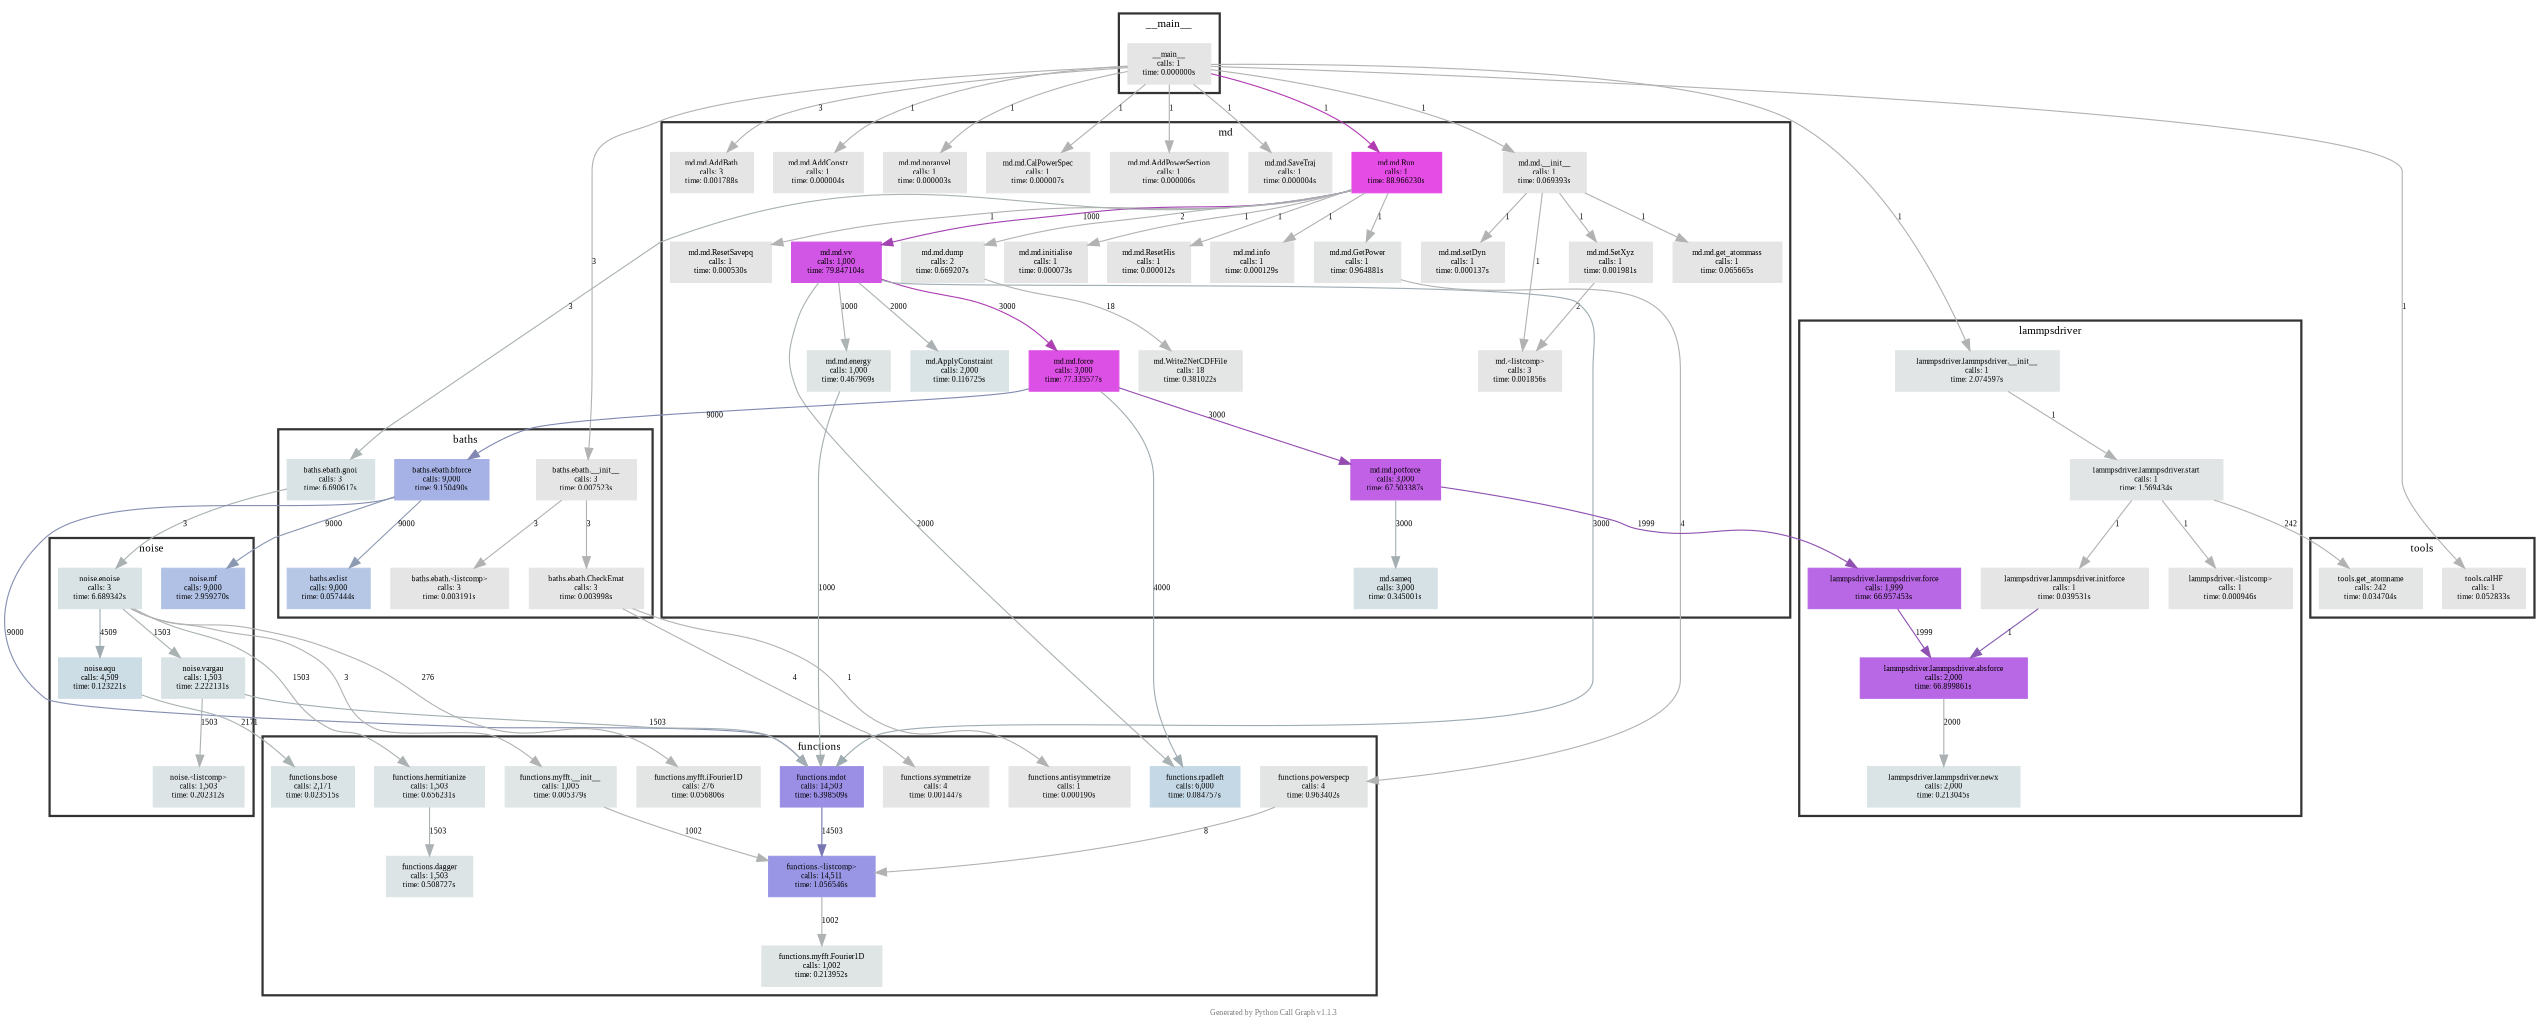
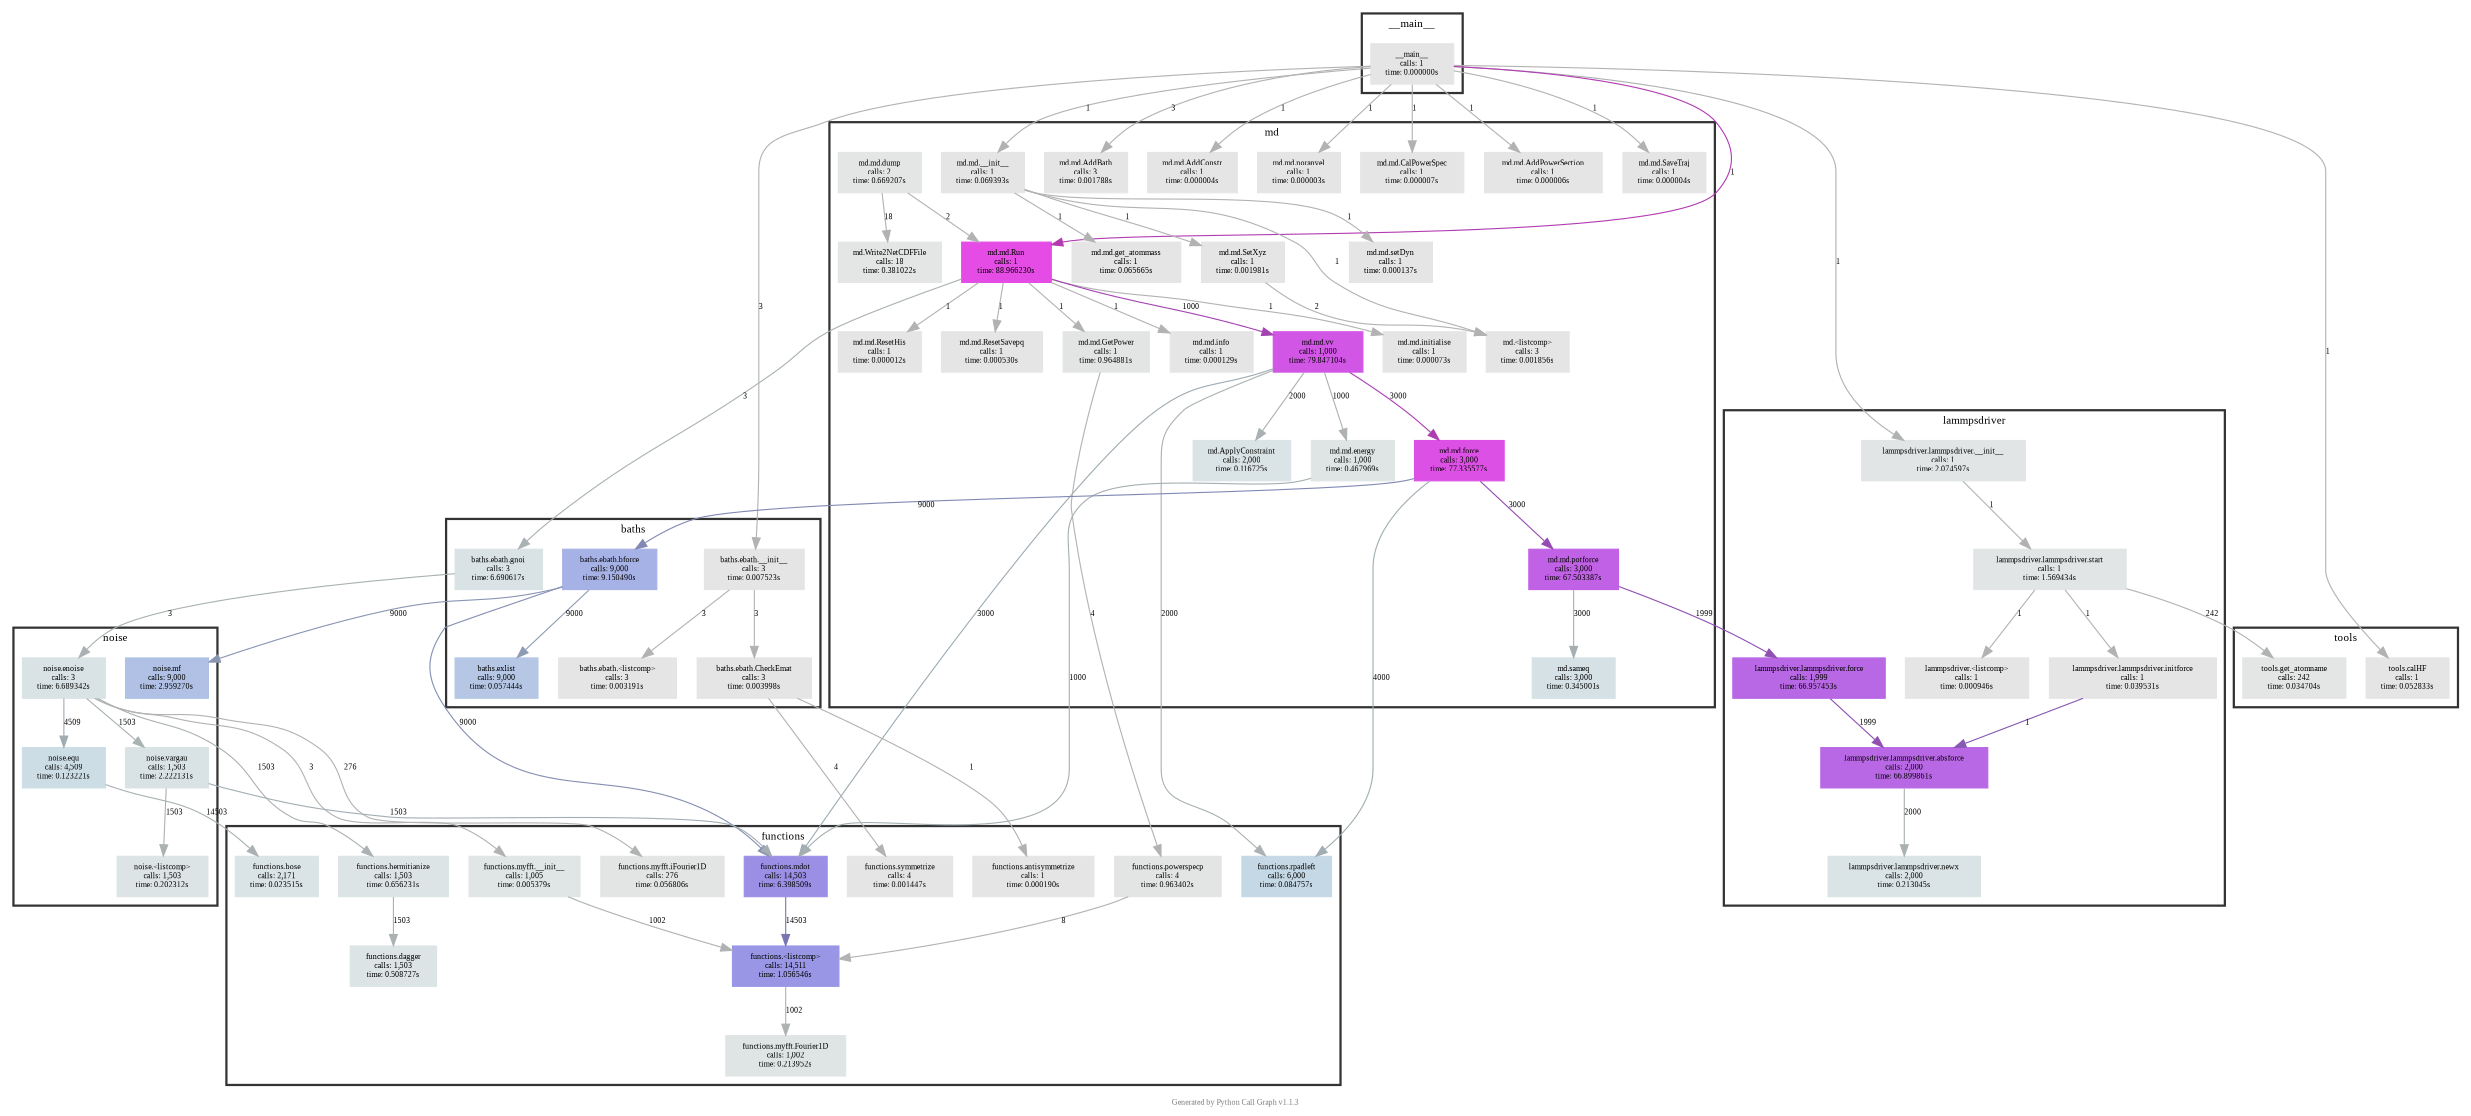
  digraph {
    fontcolor="#0000007f"
    fontname="Liberation Serif"
    fontsize=7
    label="Generated by Python Call Graph v1.1.3"
    node [color="#e5e5e5ff" fontcolor="#000000ff" fontname="Liberation Serif" fontsize=7 shape=rect style=filled]
    edge [color="#b2b2b2ff" fontcolor="#000000ff" fontname="Liberation Serif" fontsize=7]
    n1 [height=0.5 label="__main__\ncalls: 1\ntime: 0.000000s" width=1.0347]
    n2 [color="#e1e5e5ff" height=0.5 label="lammpsdriver.lammpsdriver.__init__\ncalls: 1\ntime: 2.074597s" width=2.0278]
    n3 [color="#e2e5e5ff" height=0.5 label="lammpsdriver.lammpsdriver.start\ncalls: 1\ntime: 1.569434s" width=1.8889]
    n4 [height=0.5 label="lammpsdriver.<listcomp>\ncalls: 1\ntime: 0.000946s" width=1.5278]
    n5 [height=0.5 label="lammpsdriver.lammpsdriver.initforce\ncalls: 1\ntime: 0.039531s" width=2.0625]
    n6 [color="#b867e5ff" height=0.5 label="lammpsdriver.lammpsdriver.absforce\ncalls: 2,000\ntime: 66.899861s" width=2.0625]
    n7 [color="#dae3e5ff" height=0.5 label="lammpsdriver.lammpsdriver.newx\ncalls: 2,000\ntime: 0.213045s" width=1.8958]
    n8 [color="#b867e5ff" height=0.5 label="lammpsdriver.lammpsdriver.force\ncalls: 1,999\ntime: 66.957453s" width=1.8958]
    n9 [color="#e4e5e5ff" height=0.5 label="tools.get_atomname\ncalls: 242\ntime: 0.034704s" width=1.2778]
    n10 [height=0.5 label="tools.calHF\ncalls: 1\ntime: 0.052833s" width=1.0347]
    n11 [height=0.5 label="md.md.__init__\ncalls: 1\ntime: 0.069393s" width=1.0347]
    n12 [height=0.5 label="md.md.SetXyz\ncalls: 1\ntime: 0.001981s" width=1.0347]
    n13 [height=0.5 label="md.md.setDyn\ncalls: 1\ntime: 0.000137s" width=1.0347]
    n14 [height=0.5 label="md.md.get_atommass\ncalls: 1\ntime: 0.065665s" width=1.3403]
    n15 [height=0.5 label="md.<listcomp>\ncalls: 3\ntime: 0.001856s" width=1.0347]
    n16 [height=0.5 label="md.md.AddBath\ncalls: 3\ntime: 0.001788s" width=1.0347]
    n17 [height=0.5 label="md.md.AddConstr\ncalls: 1\ntime: 0.000004s" width=1.1111]
    n18 [height=0.5 label="md.md.noranvel\ncalls: 1\ntime: 0.000003s" width=1.0347]
    n19 [height=0.5 label="md.md.CalPowerSpec\ncalls: 1\ntime: 0.000007s" width=1.2847]
    n20 [height=0.5 label="md.md.AddPowerSection\ncalls: 1\ntime: 0.000006s" width=1.4514]
    n21 [height=0.5 label="md.md.SaveTraj\ncalls: 1\ntime: 0.000004s" width=1.0347]
    n22 [color="#e54ce5ff" height=0.5 label="md.md.Run\ncalls: 1\ntime: 88.966230s" width=1.1111]
    n23 [height=0.5 label="md.md.initialise\ncalls: 1\ntime: 0.000073s" width=1.0347]
    n24 [height=0.5 label="md.md.ResetHis\ncalls: 1\ntime: 0.000012s" width=1.0347]
    n25 [height=0.5 label="md.md.info\ncalls: 1\ntime: 0.000129s" width=1.0347]
    n26 [height=0.5 label="md.md.ResetSavepq\ncalls: 1\ntime: 0.000530s" width=1.25]
    n27 [color="#d256e5ff" height=0.5 label="md.md.vv\ncalls: 1,000\ntime: 79.847104s" width=1.1111]
    n28 [color="#e4e5e5ff" height=0.5 label="md.md.dump\ncalls: 2\ntime: 0.669207s" width=1.0347]
    n29 [color="#e3e5e5ff" height=0.5 label="md.md.GetPower\ncalls: 1\ntime: 0.964881s" width=1.0625]
    n30 [color="#dfe5e5ff" height=0.5 label="md.md.energy\ncalls: 1,000\ntime: 0.467969s" width=1.0347]
    n31 [color="#dd50e5ff" height=0.5 label="md.md.force\ncalls: 3,000\ntime: 77.335577s" width=1.1111]
    n32 [color="#dae3e5ff" height=0.5 label="md.ApplyConstraint\ncalls: 2,000\ntime: 0.116725s" width=1.2014]
    n33 [color="#e4e5e5ff" height=0.5 label="md.Write2NetCDFFile\ncalls: 18\ntime: 0.381022s" width=1.2778]
    n34 [color="#c161e5ff" height=0.5 label="md.md.potforce\ncalls: 3,000\ntime: 67.503387s" width=1.1111]
    n35 [color="#d5e1e5ff" height=0.5 label="md.sameq\ncalls: 3,000\ntime: 0.345001s" width=1.0347]
    n36 [height=0.5 label="baths.ebath.__init__\ncalls: 3\ntime: 0.007523s" width=1.2292]
    n37 [height=0.5 label="baths.ebath.<listcomp>\ncalls: 3\ntime: 0.003191s" width=1.4514]
    n38 [height=0.5 label="baths.ebath.CheckEmat\ncalls: 3\ntime: 0.003998s" width=1.4167]
    n39 [color="#d9e3e5ff" height=0.5 label="baths.ebath.gnoi\ncalls: 3\ntime: 6.690617s" width=1.0833]
    n40 [color="#a6b1e5ff" height=0.5 label="baths.ebath.bforce\ncalls: 9,000\ntime: 9.150490s" width=1.1736]
    n41 [color="#b5c7e5ff" height=0.5 label="baths.exlist\ncalls: 9,000\ntime: 0.057444s" width=1.0347]
    n42 [height=0.5 label="functions.symmetrize\ncalls: 4\ntime: 0.001447s" width=1.3056]
    n43 [height=0.5 label="functions.antisymmetrize\ncalls: 1\ntime: 0.000190s" width=1.5]
    n44 [color="#dce4e5ff" height=0.5 label="functions.hermitianize\ncalls: 1,503\ntime: 0.656231s" width=1.3611]
    n45 [color="#dce4e5ff" height=0.5 label="functions.dagger\ncalls: 1,503\ntime: 0.508727s" width=1.0625]
    n46 [color="#9a8ee5ff" height=0.5 label="functions.mdot\ncalls: 14,503\ntime: 6.398509s" width=1.0347]
    n47 [color="#9997e5ff" height=0.5 label="functions.<listcomp>\ncalls: 14,511\ntime: 1.056546s" width=1.3125]
    n48 [color="#e0e5e5ff" height=0.5 label="functions.myfft.__init__\ncalls: 1,005\ntime: 0.005379s" width=1.3681]
    n49 [color="#dfe5e5ff" height=0.5 label="functions.myfft.Fourier1D\ncalls: 1,002\ntime: 0.213952s" width=1.4792]
    n50 [color="#dae3e5ff" height=0.5 label="functions.bose\ncalls: 2,171\ntime: 0.023515s" width=1.0347]
    n51 [color="#e3e5e5ff" height=0.5 label="functions.myfft.iFourier1D\ncalls: 276\ntime: 0.056806s" width=1.5278]
    n52 [color="#c5d8e5ff" height=0.5 label="functions.rpadleft\ncalls: 6,000\ntime: 0.084757s" width=1.1111]
    n53 [color="#e3e5e5ff" height=0.5 label="functions.powerspecp\ncalls: 4\ntime: 0.963402s" width=1.3125]
    n54 [color="#d9e3e5ff" height=0.5 label="noise.enoise\ncalls: 3\ntime: 6.689342s" width=1.0347]
    n55 [color="#cddde5ff" height=0.5 label="noise.equ\ncalls: 4,509\ntime: 0.123221s" width=1.0347]
    n56 [color="#d9e3e5ff" height=0.5 label="noise.vargau\ncalls: 1,503\ntime: 2.222131s" width=1.0347]
    n57 [color="#dde4e5ff" height=0.5 label="noise.<listcomp>\ncalls: 1,503\ntime: 0.202312s" width=1.1181]
    n58 [color="#b0c1e5ff" height=0.5 label="noise.mf\ncalls: 9,000\ntime: 2.959270s" width=1.0347]
    subgraph cluster_1 {
      color="#000000cc"
      fontcolor=black
      fontsize=10
      label=__main__
      style=bold
      n1
    }
    subgraph cluster_2 {
      color="#000000cc"
      fontcolor=black
      fontsize=10
      label=lammpsdriver
      style=bold
      n2
      n3
      n4
      n5
      n6
      n7
      n8
    }
    subgraph cluster_3 {
      color="#000000cc"
      fontcolor=black
      fontsize=10
      label=tools
      style=bold
      n9
      n10
    }
    subgraph cluster_4 {
      color="#000000cc"
      fontcolor=black
      fontsize=10
      label=md
      style=bold
      n11
      n12
      n13
      n14
      n15
      n16
      n17
      n18
      n19
      n20
      n21
      n22
      n23
      n24
      n25
      n26
      n27
      n28
      n29
      n30
      n31
      n32
      n33
      n34
      n35
    }
    subgraph cluster_5 {
      color="#000000cc"
      fontcolor=black
      fontsize=10
      label=baths
      style=bold
      n36
      n37
      n38
      n39
      n40
      n41
    }
    subgraph cluster_6 {
      color="#000000cc"
      fontcolor=black
      fontsize=10
      label=functions
      style=bold
      n42
      n43
      n44
      n45
      n46
      n47
      n48
      n49
      n50
      n51
      n52
      n53
    }
    subgraph cluster_7 {
      color="#000000cc"
      fontcolor=black
      fontsize=10
      label=noise
      style=bold
      n54
      n55
      n56
      n57
      n58
    }
    n1 -> n2 [color="#afb2b2ff" label=1]
    n1 -> n10 [label=1]
    n1 -> n11 [label=1]
    n1 -> n16 [label=3]
    n1 -> n17 [label=1]
    n1 -> n18 [label=1]
    n1 -> n19 [label=1]
    n1 -> n20 [label=1]
    n1 -> n21 [label=1]
    n1 -> n22 [color="#b23bb2ff" label=1]
    n1 -> n36 [label=3]
    n2 -> n3 [color="#b0b2b2ff" label=1]
    n3 -> n4 [label=1]
    n3 -> n5 [label=1]
    n3 -> n9 [color="#b1b2b2ff" label=242]
    n5 -> n6 [color="#8659b2ff" label=1]
    n6 -> n7 [color="#aab1b2ff" label=2000]
    n8 -> n6 [color="#8f50b2ff" label=1999]
    n11 -> n12 [label=1]
    n11 -> n13 [label=1]
    n11 -> n14 [label=1]
    n11 -> n15 [label=1]
    n12 -> n15 [label=2]
    n22 -> n23 [label=1]
    n22 -> n24 [label=1]
    n22 -> n25 [label=1]
    n22 -> n26 [label=1]
    n22 -> n27 [color="#a343b2ff" label=1000]
-   n22 -> n28 [color="#b1b2b2ff" label=2]
+   n28 -> n22 [color="#b1b2b2ff" label=2]
    n22 -> n29 [color="#b1b2b2ff" label=1]
    n22 -> n39 [color="#a9b1b2ff" label=3]
    n27 -> n30 [color="#adb2b2ff" label=1000]
    n27 -> n31 [color="#ac3eb2ff" label=3000]
    n27 -> n32 [color="#aab1b2ff" label=2000]
    n27 -> n46 [color="#9dabb2ff" label=3000]
    n27 -> n52 [color="#aab1b2ff" label=2000]
    n28 -> n33 [color="#b1b2b2ff" label=18]
    n29 -> n53 [color="#b1b2b2ff" label=4]
    n30 -> n46 [color="#a5afb2ff" label=1000]
    n31 -> n34 [color="#964bb2ff" label=3000]
    n31 -> n40 [color="#8189b2ff" label=9000]
    n31 -> n52 [color="#a1adb2ff" label=4000]
    n34 -> n8 [color="#8f50b2ff" label=1999]
    n34 -> n35 [color="#a5afb2ff" label=3000]
    n36 -> n37 [label=3]
    n36 -> n38 [label=3]
    n38 -> n42 [label=4]
    n38 -> n43 [label=1]
    n39 -> n54 [color="#a9b1b2ff" label=3]
    n40 -> n41 [color="#8d9bb2ff" label=9000]
    n40 -> n46 [color="#858fb2ff" label=9000]
    n40 -> n58 [color="#8996b2ff" label=9000]
    n44 -> n45 [color="#abb1b2ff" label=1503]
    n46 -> n47 [color="#7775b2ff" label=14503]
    n47 -> n49 [color="#aeb2b2ff" label=1002]
    n48 -> n47 [color="#aeb2b2ff" label=1002]
    n53 -> n47 [color="#b1b2b2ff" label=8]
    n54 -> n44 [color="#abb1b2ff" label=1503]
    n54 -> n48 [label=3]
    n54 -> n51 [color="#b1b2b2ff" label=276]
    n54 -> n55 [color="#9facb2ff" label=4509]
    n54 -> n56 [color="#a9b1b2ff" label=1503]
-   n55 -> n50 [color="#a9b1b2ff" label=2171]
+   n55 -> n50 [color="#a9b1b2ff" label=14503]
    n56 -> n46 [color="#a3aeb2ff" label=1503]
    n56 -> n57 [color="#acb1b2ff" label=1503]
  }
